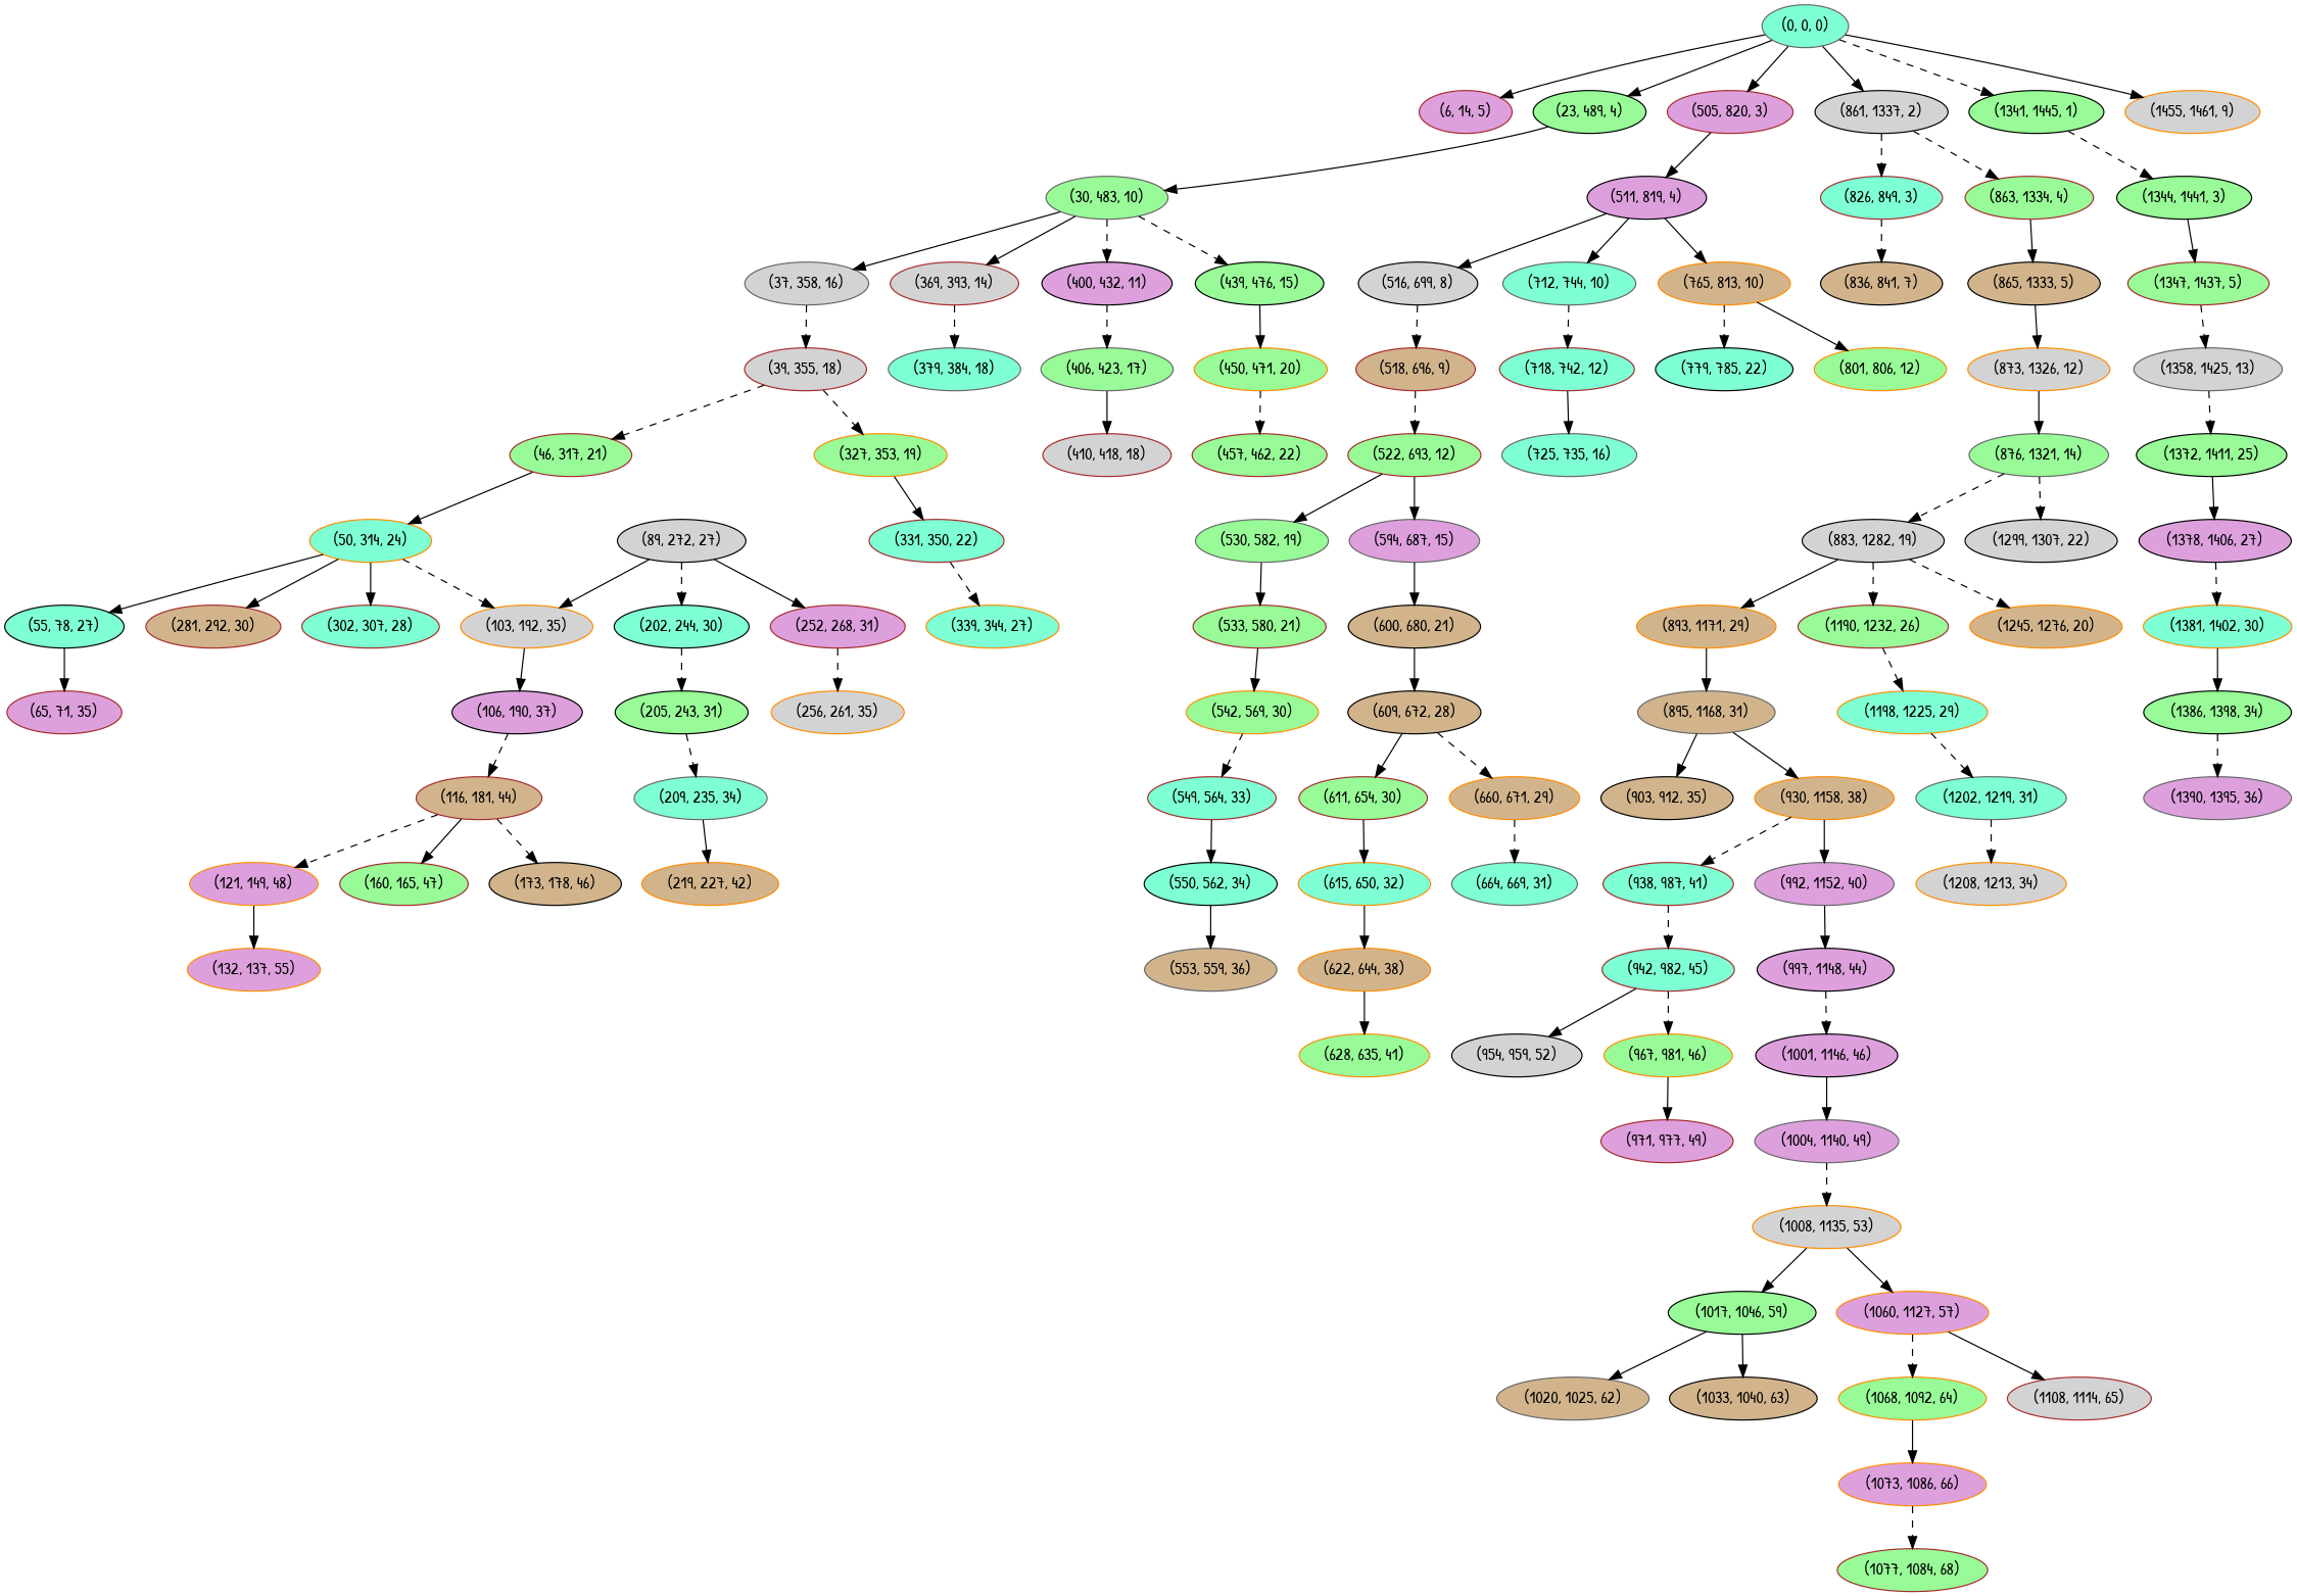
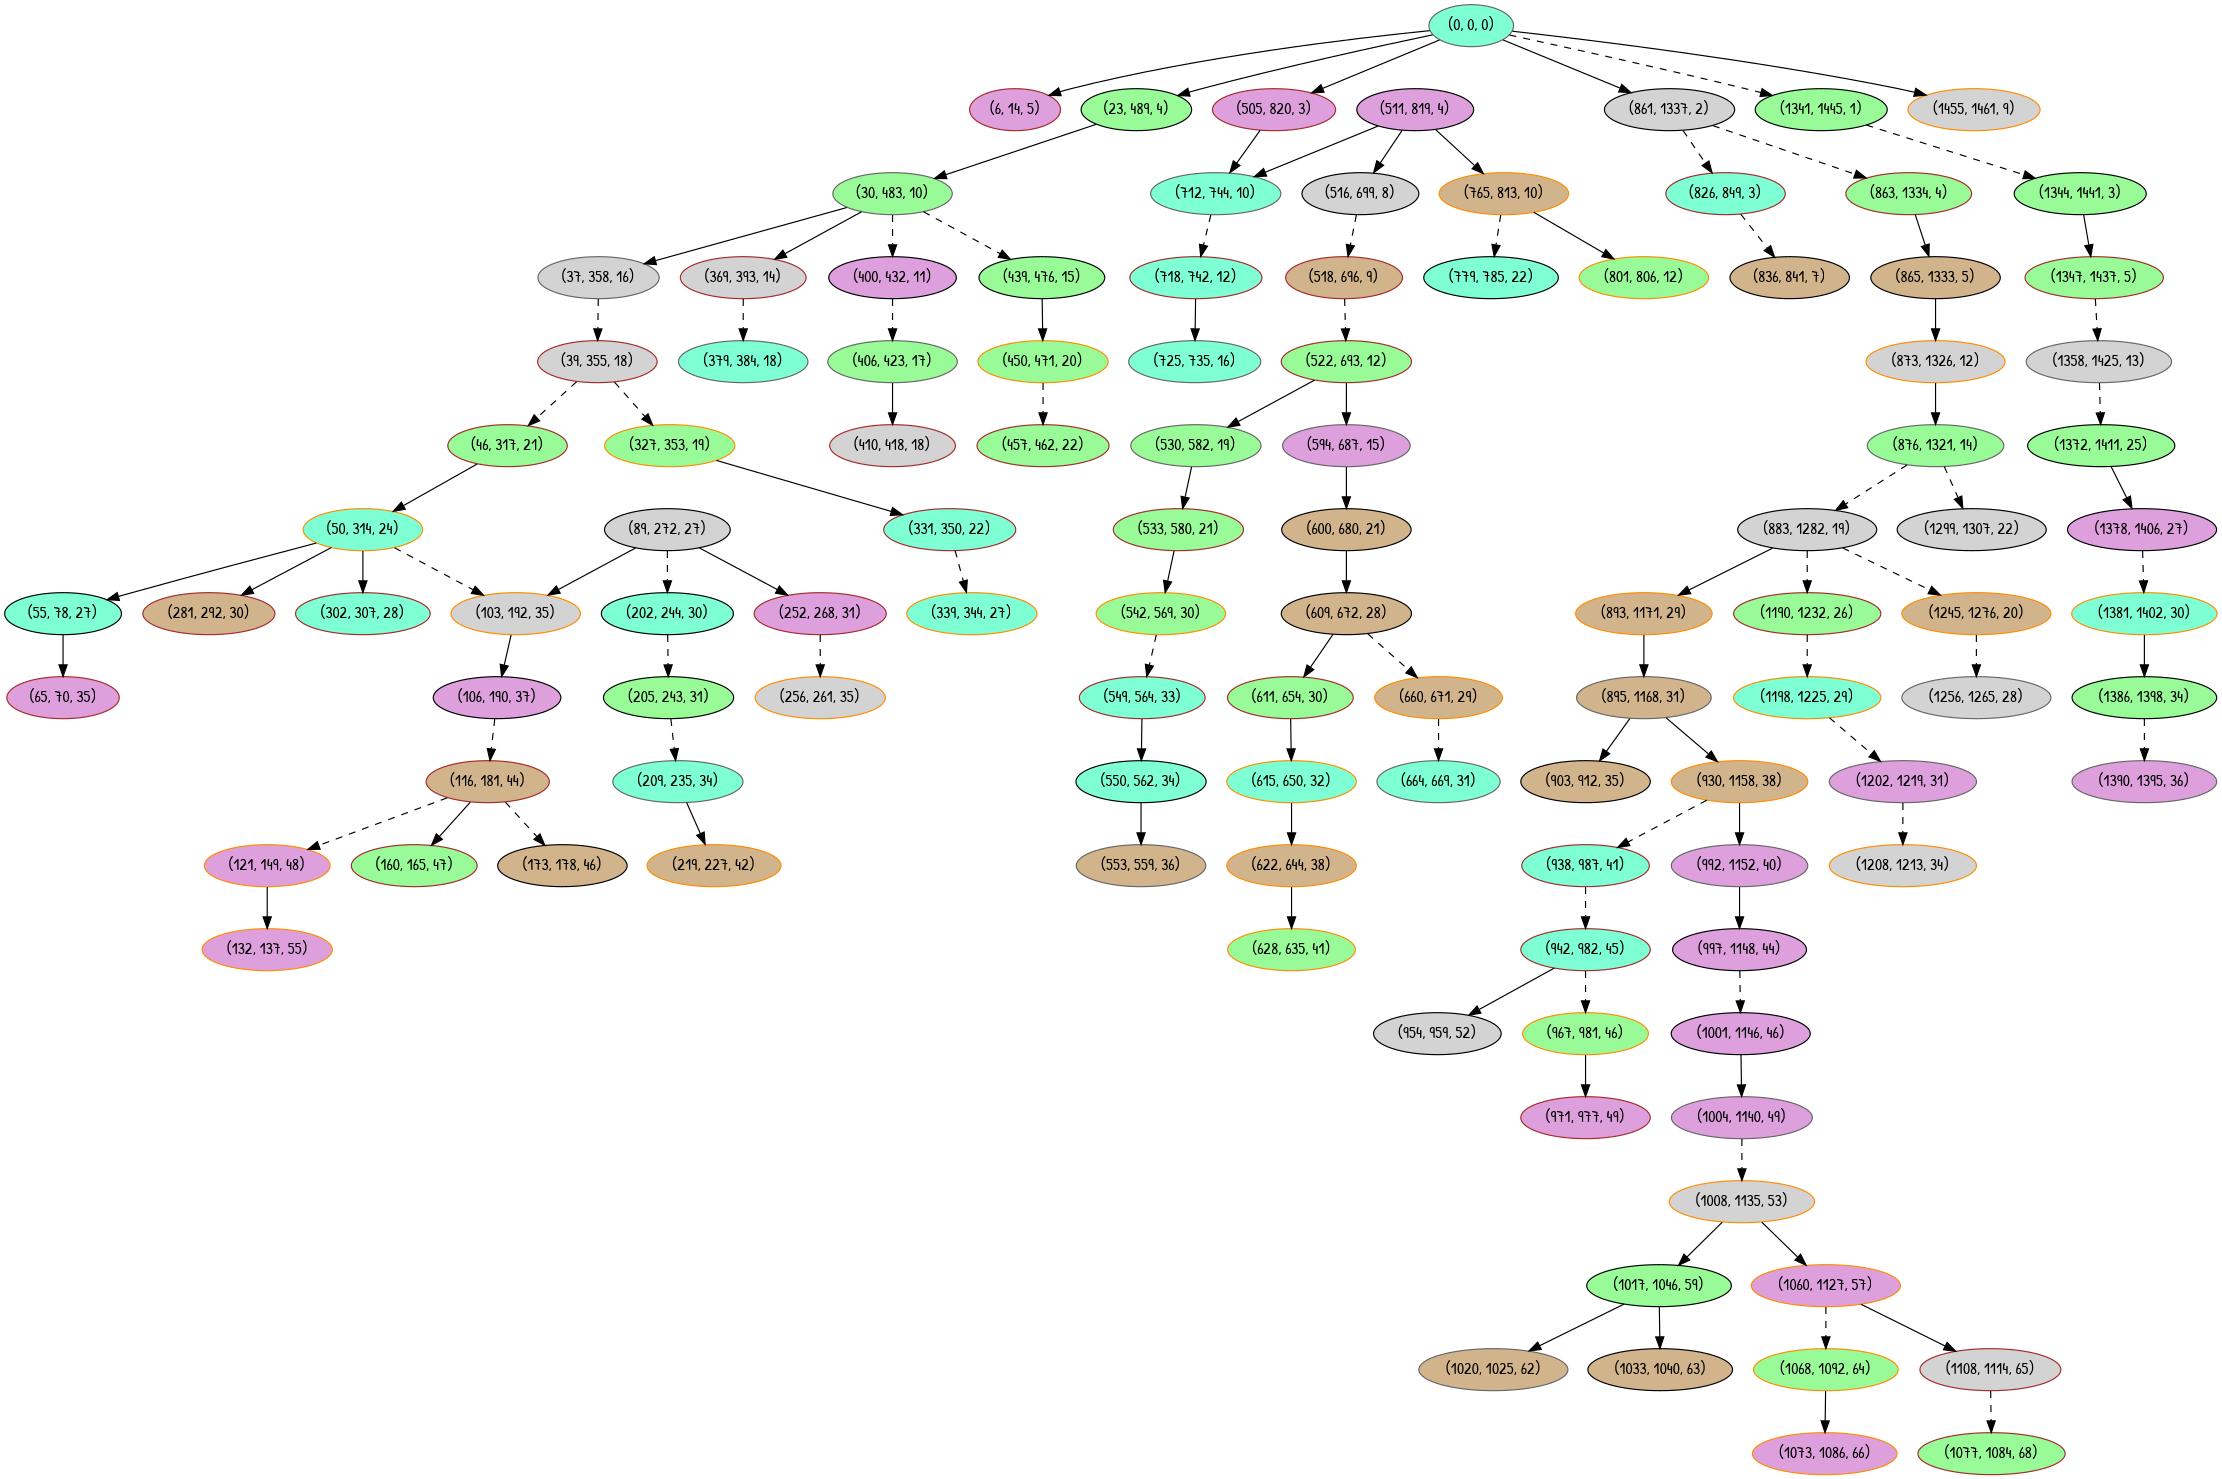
  digraph {
    fontname="Patrick Hand"
    node [color=black fillcolor=palegreen fontname="Patrick Hand" style=filled]
    edge [fontname="Patrick Hand" style=solid]
    "(0, 0, 0)" [color=gray40 fillcolor=aquamarine]
    "(6, 14, 5)" [color=brown fillcolor=plum]
    "(23, 489, 4)"
    "(505, 820, 3)" [color=brown fillcolor=plum]
    "(861, 1337, 2)" [fillcolor=lightgrey]
    "(1341, 1445, 1)"
    "(1455, 1461, 9)" [color=darkorange fillcolor=lightgrey]
    "(30, 483, 10)" [color=gray40]
    "(511, 819, 4)" [fillcolor=plum]
    "(826, 849, 3)" [color=brown fillcolor=aquamarine]
    "(836, 841, 7)" [fillcolor=tan]
    "(863, 1334, 4)" [color=brown]
    "(1344, 1441, 3)"
    "(37, 358, 16)" [color=gray40 fillcolor=lightgrey]
    "(369, 393, 14)" [color=brown fillcolor=lightgrey]
    "(400, 432, 11)" [fillcolor=plum]
    "(439, 476, 15)"
    "(39, 355, 18)" [color=brown fillcolor=lightgrey]
    "(379, 384, 18)" [color=gray40 fillcolor=aquamarine]
    "(406, 423, 17)" [color=gray40]
    "(450, 471, 20)" [color=darkorange]
    "(46, 317, 21)" [color=brown]
    "(327, 353, 19)" [color=darkorange]
    "(50, 314, 24)" [color=darkorange fillcolor=aquamarine]
    "(331, 350, 22)" [color=brown fillcolor=aquamarine]
    "(55, 78, 27)" [fillcolor=aquamarine]
    "(281, 292, 30)" [color=brown fillcolor=tan]
    "(302, 307, 28)" [color=brown fillcolor=aquamarine]
    "(103, 192, 35)" [color=darkorange fillcolor=lightgrey]
-   "(65, 70, 35)" [color=brown fillcolor=plum label="(65, 71, 35)"]
+   "(65, 70, 35)" [color=brown fillcolor=plum]
    "(89, 272, 27)" [fillcolor=lightgrey]
    "(202, 244, 30)" [fillcolor=aquamarine]
    "(252, 268, 31)" [color=brown fillcolor=plum]
    "(106, 190, 37)" [fillcolor=plum]
    "(205, 243, 31)"
    "(256, 261, 35)" [color=darkorange fillcolor=lightgrey]
    "(116, 181, 44)" [color=brown fillcolor=tan]
    "(121, 149, 48)" [color=darkorange fillcolor=plum]
    "(160, 165, 47)" [color=brown]
    "(173, 178, 46)" [fillcolor=tan]
    "(132, 137, 55)" [color=darkorange fillcolor=plum]
    "(209, 235, 34)" [color=gray40 fillcolor=aquamarine]
    "(219, 227, 42)" [color=darkorange fillcolor=tan]
    "(339, 344, 27)" [color=darkorange fillcolor=aquamarine]
    "(410, 418, 18)" [color=brown fillcolor=lightgrey]
    "(457, 462, 22)" [color=brown]
    "(516, 699, 8)" [fillcolor=lightgrey]
    "(712, 744, 10)" [color=gray40 fillcolor=aquamarine]
    "(765, 813, 10)" [color=darkorange fillcolor=tan]
    "(518, 696, 9)" [color=brown fillcolor=tan]
    "(718, 742, 12)" [color=brown fillcolor=aquamarine]
    "(779, 785, 22)" [fillcolor=aquamarine]
    "(801, 806, 12)" [color=darkorange]
    "(522, 693, 12)" [color=brown]
    "(530, 582, 19)" [color=gray40]
    "(594, 687, 15)" [color=gray40 fillcolor=plum]
    "(533, 580, 21)" [color=brown]
    "(600, 680, 21)" [fillcolor=tan]
    "(542, 569, 30)" [color=darkorange]
    "(549, 564, 33)" [color=brown fillcolor=aquamarine]
    "(550, 562, 34)" [fillcolor=aquamarine]
    "(553, 559, 36)" [color=gray40 fillcolor=tan]
    "(609, 672, 28)" [fillcolor=tan]
    "(611, 654, 30)" [color=brown]
    "(660, 671, 29)" [color=darkorange fillcolor=tan]
    "(615, 650, 32)" [color=darkorange fillcolor=aquamarine]
    "(664, 669, 31)" [color=gray40 fillcolor=aquamarine]
    "(622, 644, 38)" [color=darkorange fillcolor=tan]
    "(628, 635, 41)" [color=darkorange]
    "(725, 735, 16)" [color=gray40 fillcolor=aquamarine]
    "(865, 1333, 5)" [fillcolor=tan]
    "(873, 1326, 12)" [color=darkorange fillcolor=lightgrey]
    "(876, 1321, 14)" [color=gray40]
    "(883, 1282, 19)" [fillcolor=lightgrey]
    "(1299, 1307, 22)" [fillcolor=lightgrey]
    "(893, 1171, 29)" [color=darkorange fillcolor=tan]
    "(1190, 1232, 26)" [color=brown]
    "(1245, 1276, 20)" [color=darkorange fillcolor=tan]
    "(895, 1168, 31)" [color=gray40 fillcolor=tan]
    "(1198, 1225, 29)" [color=darkorange fillcolor=aquamarine]
+   "(1256, 1265, 28)" [color=gray40 fillcolor=lightgrey]
    "(903, 912, 35)" [fillcolor=tan]
    "(930, 1158, 38)" [color=darkorange fillcolor=tan]
    "(938, 987, 41)" [color=brown fillcolor=aquamarine]
    "(992, 1152, 40)" [color=gray40 fillcolor=plum]
    "(942, 982, 45)" [color=brown fillcolor=aquamarine]
    "(997, 1148, 44)" [fillcolor=plum]
    "(954, 959, 52)" [fillcolor=lightgrey]
    "(967, 981, 46)" [color=darkorange]
    "(971, 977, 49)" [color=brown fillcolor=plum]
    "(1001, 1146, 46)" [fillcolor=plum]
    "(1004, 1140, 49)" [color=gray40 fillcolor=plum]
    "(1008, 1135, 53)" [color=darkorange fillcolor=lightgrey]
    "(1017, 1046, 59)"
    "(1060, 1127, 57)" [color=darkorange fillcolor=plum]
    "(1020, 1025, 62)" [color=gray40 fillcolor=tan]
    "(1033, 1040, 63)" [fillcolor=tan]
    "(1068, 1092, 64)" [color=darkorange]
    "(1108, 1114, 65)" [color=brown fillcolor=lightgrey]
    "(1073, 1086, 66)" [color=darkorange fillcolor=plum]
    "(1077, 1084, 68)" [color=brown]
-   "(1202, 1219, 31)" [color=gray40 fillcolor=aquamarine]
+   "(1202, 1219, 31)" [color=gray40 fillcolor=plum]
    "(1208, 1213, 34)" [color=darkorange fillcolor=lightgrey]
    "(1347, 1437, 5)" [color=brown]
    "(1358, 1425, 13)" [color=gray40 fillcolor=lightgrey]
    "(1372, 1411, 25)"
    "(1378, 1406, 27)" [fillcolor=plum]
    "(1381, 1402, 30)" [color=darkorange fillcolor=aquamarine]
    "(1386, 1398, 34)"
    "(1390, 1395, 36)" [color=gray40 fillcolor=plum]
    "(0, 0, 0)" -> "(6, 14, 5)"
    "(0, 0, 0)" -> "(23, 489, 4)"
    "(0, 0, 0)" -> "(505, 820, 3)"
    "(0, 0, 0)" -> "(861, 1337, 2)"
    "(0, 0, 0)" -> "(1341, 1445, 1)" [style=dashed]
    "(0, 0, 0)" -> "(1455, 1461, 9)"
    "(23, 489, 4)" -> "(30, 483, 10)"
-   "(505, 820, 3)" -> "(511, 819, 4)"
+   "(505, 820, 3)" -> "(712, 744, 10)"
    "(861, 1337, 2)" -> "(826, 849, 3)" [style=dashed]
    "(861, 1337, 2)" -> "(863, 1334, 4)" [style=dashed]
    "(1341, 1445, 1)" -> "(1344, 1441, 3)" [style=dashed]
    "(30, 483, 10)" -> "(37, 358, 16)"
    "(30, 483, 10)" -> "(369, 393, 14)"
    "(30, 483, 10)" -> "(400, 432, 11)" [style=dashed]
    "(30, 483, 10)" -> "(439, 476, 15)" [style=dashed]
    "(511, 819, 4)" -> "(516, 699, 8)"
    "(511, 819, 4)" -> "(712, 744, 10)"
    "(511, 819, 4)" -> "(765, 813, 10)"
    "(826, 849, 3)" -> "(836, 841, 7)" [style=dashed]
    "(863, 1334, 4)" -> "(865, 1333, 5)"
    "(1344, 1441, 3)" -> "(1347, 1437, 5)"
    "(37, 358, 16)" -> "(39, 355, 18)" [style=dashed]
    "(369, 393, 14)" -> "(379, 384, 18)" [style=dashed]
    "(400, 432, 11)" -> "(406, 423, 17)" [style=dashed]
    "(439, 476, 15)" -> "(450, 471, 20)"
    "(39, 355, 18)" -> "(46, 317, 21)" [style=dashed]
    "(39, 355, 18)" -> "(327, 353, 19)" [style=dashed]
    "(406, 423, 17)" -> "(410, 418, 18)"
    "(450, 471, 20)" -> "(457, 462, 22)" [style=dashed]
    "(46, 317, 21)" -> "(50, 314, 24)"
    "(327, 353, 19)" -> "(331, 350, 22)"
    "(50, 314, 24)" -> "(55, 78, 27)"
    "(50, 314, 24)" -> "(281, 292, 30)"
    "(50, 314, 24)" -> "(302, 307, 28)"
    "(50, 314, 24)" -> "(103, 192, 35)" [style=dashed]
    "(331, 350, 22)" -> "(339, 344, 27)" [style=dashed]
    "(55, 78, 27)" -> "(65, 70, 35)"
    "(103, 192, 35)" -> "(106, 190, 37)"
    "(89, 272, 27)" -> "(103, 192, 35)"
    "(89, 272, 27)" -> "(202, 244, 30)" [style=dashed]
    "(89, 272, 27)" -> "(252, 268, 31)"
    "(202, 244, 30)" -> "(205, 243, 31)" [style=dashed]
    "(252, 268, 31)" -> "(256, 261, 35)" [style=dashed]
    "(106, 190, 37)" -> "(116, 181, 44)" [style=dashed]
    "(205, 243, 31)" -> "(209, 235, 34)" [style=dashed]
    "(116, 181, 44)" -> "(121, 149, 48)" [style=dashed]
    "(116, 181, 44)" -> "(160, 165, 47)"
    "(116, 181, 44)" -> "(173, 178, 46)" [style=dashed]
    "(121, 149, 48)" -> "(132, 137, 55)"
    "(209, 235, 34)" -> "(219, 227, 42)"
    "(516, 699, 8)" -> "(518, 696, 9)" [style=dashed]
    "(712, 744, 10)" -> "(718, 742, 12)" [style=dashed]
    "(765, 813, 10)" -> "(779, 785, 22)" [style=dashed]
    "(765, 813, 10)" -> "(801, 806, 12)"
    "(518, 696, 9)" -> "(522, 693, 12)" [style=dashed]
    "(718, 742, 12)" -> "(725, 735, 16)"
    "(522, 693, 12)" -> "(530, 582, 19)"
    "(522, 693, 12)" -> "(594, 687, 15)"
    "(530, 582, 19)" -> "(533, 580, 21)"
    "(594, 687, 15)" -> "(600, 680, 21)"
    "(533, 580, 21)" -> "(542, 569, 30)"
    "(600, 680, 21)" -> "(609, 672, 28)"
    "(542, 569, 30)" -> "(549, 564, 33)" [style=dashed]
    "(549, 564, 33)" -> "(550, 562, 34)"
    "(550, 562, 34)" -> "(553, 559, 36)"
    "(609, 672, 28)" -> "(611, 654, 30)"
    "(609, 672, 28)" -> "(660, 671, 29)" [style=dashed]
    "(611, 654, 30)" -> "(615, 650, 32)"
    "(660, 671, 29)" -> "(664, 669, 31)" [style=dashed]
    "(615, 650, 32)" -> "(622, 644, 38)"
    "(622, 644, 38)" -> "(628, 635, 41)"
    "(865, 1333, 5)" -> "(873, 1326, 12)"
    "(873, 1326, 12)" -> "(876, 1321, 14)"
    "(876, 1321, 14)" -> "(883, 1282, 19)" [style=dashed]
    "(876, 1321, 14)" -> "(1299, 1307, 22)" [style=dashed]
    "(883, 1282, 19)" -> "(893, 1171, 29)"
    "(883, 1282, 19)" -> "(1190, 1232, 26)" [style=dashed]
    "(883, 1282, 19)" -> "(1245, 1276, 20)" [style=dashed]
    "(893, 1171, 29)" -> "(895, 1168, 31)"
    "(1190, 1232, 26)" -> "(1198, 1225, 29)" [style=dashed]
+   "(1245, 1276, 20)" -> "(1256, 1265, 28)" [style=dashed]
    "(895, 1168, 31)" -> "(903, 912, 35)"
    "(895, 1168, 31)" -> "(930, 1158, 38)"
    "(1198, 1225, 29)" -> "(1202, 1219, 31)" [style=dashed]
    "(930, 1158, 38)" -> "(938, 987, 41)" [style=dashed]
    "(930, 1158, 38)" -> "(992, 1152, 40)"
    "(938, 987, 41)" -> "(942, 982, 45)" [style=dashed]
    "(992, 1152, 40)" -> "(997, 1148, 44)"
    "(942, 982, 45)" -> "(954, 959, 52)"
    "(942, 982, 45)" -> "(967, 981, 46)" [style=dashed]
    "(997, 1148, 44)" -> "(1001, 1146, 46)" [style=dashed]
    "(967, 981, 46)" -> "(971, 977, 49)"
    "(1001, 1146, 46)" -> "(1004, 1140, 49)"
    "(1004, 1140, 49)" -> "(1008, 1135, 53)" [style=dashed]
    "(1008, 1135, 53)" -> "(1017, 1046, 59)"
    "(1008, 1135, 53)" -> "(1060, 1127, 57)"
    "(1017, 1046, 59)" -> "(1020, 1025, 62)"
    "(1017, 1046, 59)" -> "(1033, 1040, 63)"
    "(1060, 1127, 57)" -> "(1068, 1092, 64)" [style=dashed]
    "(1060, 1127, 57)" -> "(1108, 1114, 65)"
    "(1068, 1092, 64)" -> "(1073, 1086, 66)"
-   "(1073, 1086, 66)" -> "(1077, 1084, 68)" [style=dashed]
+   "(1108, 1114, 65)" -> "(1077, 1084, 68)" [style=dashed]
    "(1202, 1219, 31)" -> "(1208, 1213, 34)" [style=dashed]
    "(1347, 1437, 5)" -> "(1358, 1425, 13)" [style=dashed]
    "(1358, 1425, 13)" -> "(1372, 1411, 25)" [style=dashed]
    "(1372, 1411, 25)" -> "(1378, 1406, 27)"
    "(1378, 1406, 27)" -> "(1381, 1402, 30)" [style=dashed]
    "(1381, 1402, 30)" -> "(1386, 1398, 34)"
    "(1386, 1398, 34)" -> "(1390, 1395, 36)" [style=dashed]
  }
